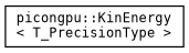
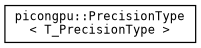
  digraph {
    rankdir=TB
    fontname="DejaVu Sans Mono"
-   n1 [color=black fillcolor=white fontname="DejaVu Sans Mono" fontsize=10 height=0.2 label="picongpu::KinEnergy\l\< T_PrecisionType \>" shape=record style=filled width=0.4]
+   n1 [color=black fillcolor=white fontname="DejaVu Sans Mono" fontsize=10 height=0.2 label="picongpu::PrecisionType\l\< T_PrecisionType \>" shape=record style=filled width=0.4]
  }
